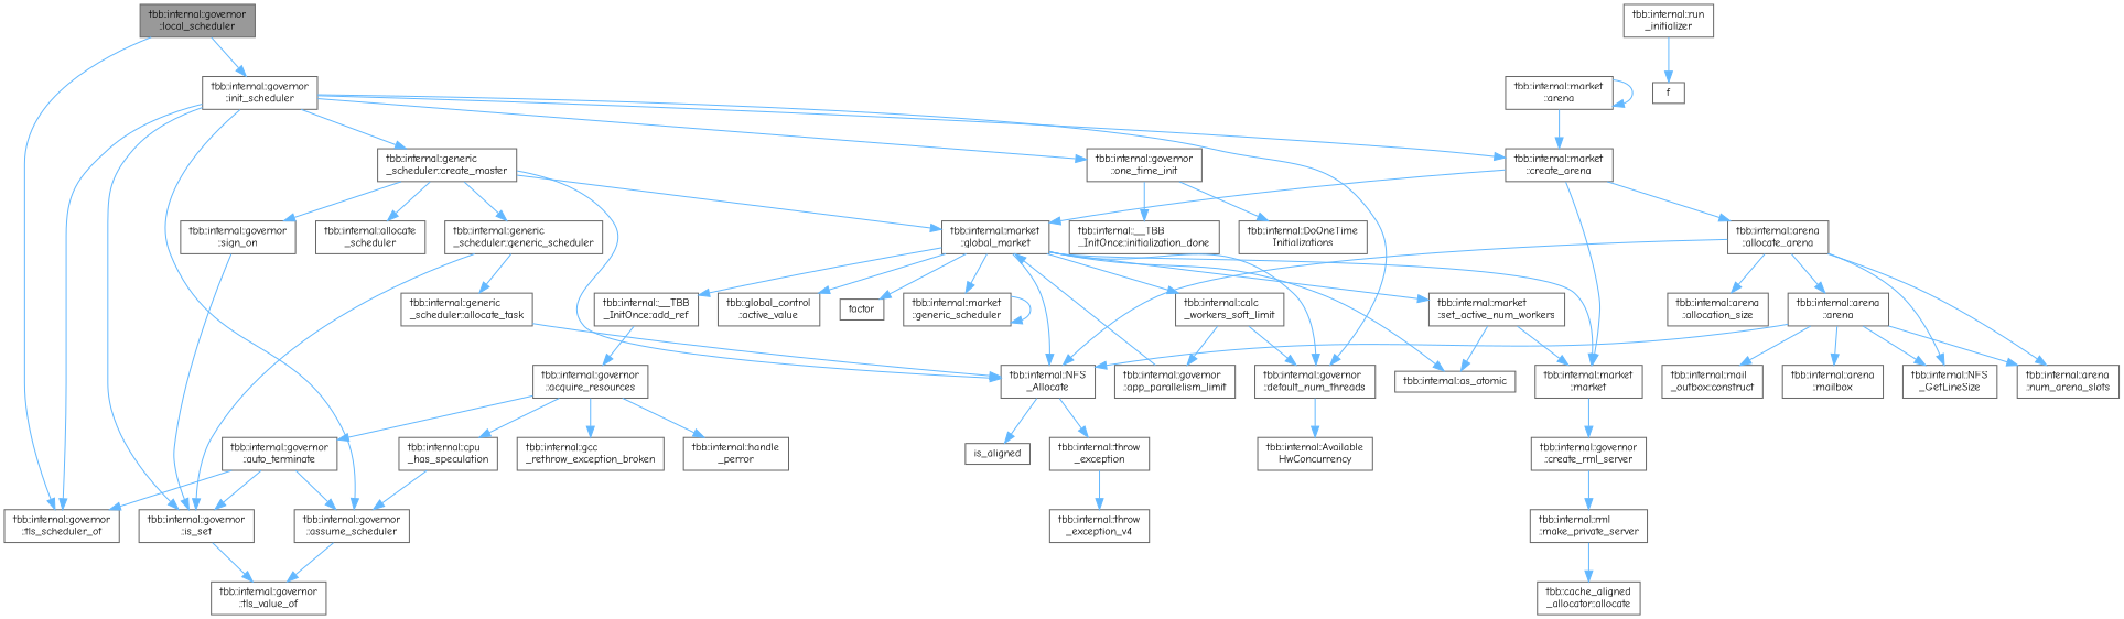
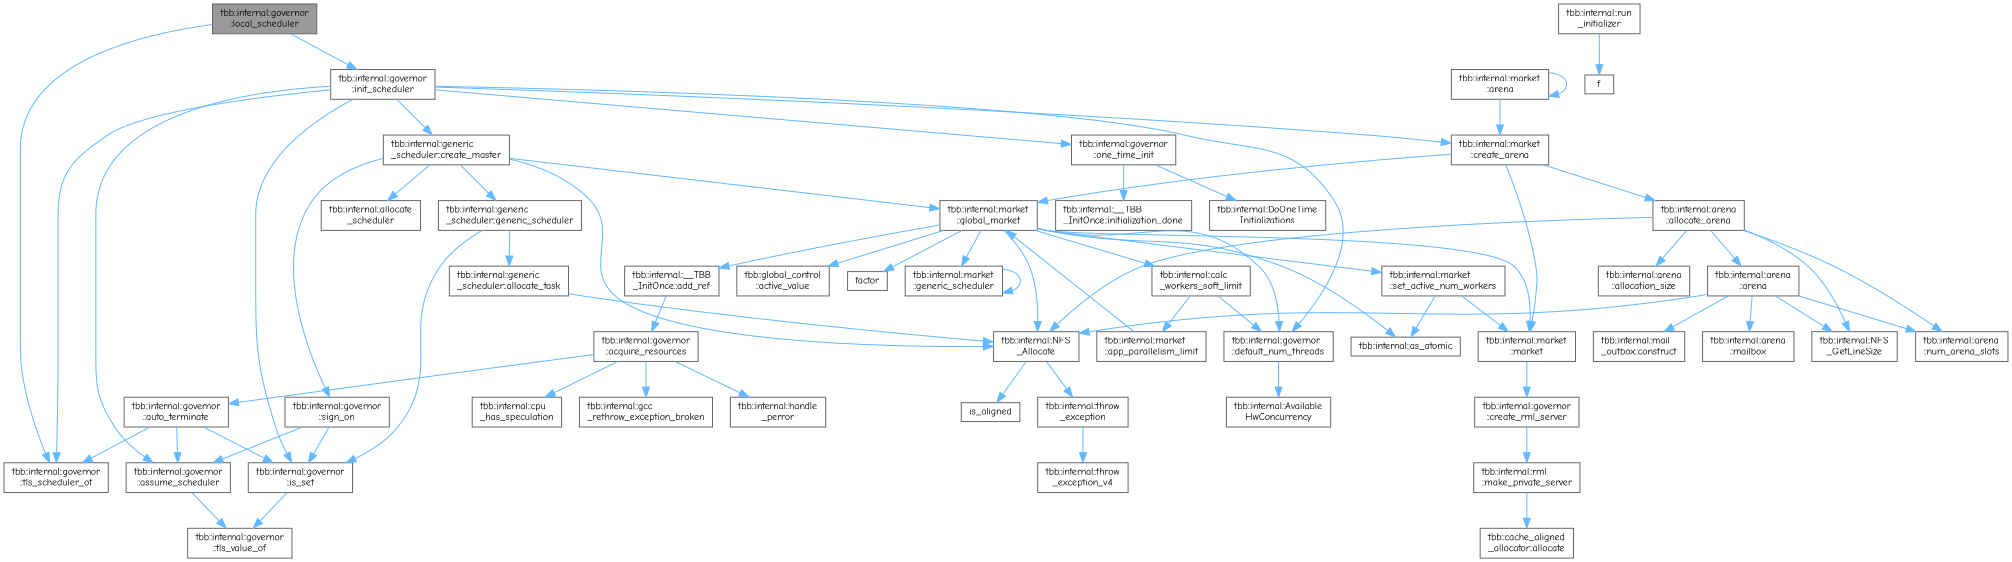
  digraph {
    fontname="Comic Neue"
    rankdir=TB
    node [color=grey40 fillcolor=white fontname="Comic Neue" fontsize=10 shape=box style=filled]
    edge [color=steelblue1 fontname="Comic Neue" fontsize=10 labelfontname=Helvetica labelfontsize=10 style=solid]
    n1 [color=gray40 fillcolor=grey60 fontcolor=black height=0.2 label="tbb::internal::governor\l::local_scheduler" width=0.4]
    n2 [height=0.2 label="tbb::internal::governor\l::init_scheduler" width=0.4]
    n3 [height=0.2 label="tbb::internal::governor\l::tls_scheduler_of" width=0.4]
    n4 [height=0.2 label="tbb::internal::governor\l::assume_scheduler" width=0.4]
    n5 [height=0.2 label="tbb::internal::market\l::create_arena" width=0.4]
    n6 [height=0.2 label="tbb::internal::governor\l::is_set" width=0.4]
    n7 [height=0.2 label="tbb::internal::governor\l::default_num_threads" width=0.4]
    n8 [height=0.2 label="tbb::internal::generic\l_scheduler::create_master" width=0.4]
    n9 [height=0.2 label="tbb::internal::governor\l::one_time_init" width=0.4]
    n10 [height=0.2 label="tbb::internal::governor\l::tls_value_of" width=0.4]
    n11 [height=0.2 label="tbb::internal::arena\l::allocate_arena" width=0.4]
    n12 [height=0.2 label="tbb::internal::market\l::global_market" width=0.4]
    n13 [height=0.2 label="tbb::internal::market\l::market" width=0.4]
    n14 [height=0.2 label="tbb::internal::Available\lHwConcurrency" width=0.4]
    n15 [height=0.2 label="tbb::internal::NFS\l_Allocate" width=0.4]
    n16 [height=0.2 label="tbb::internal::allocate\l_scheduler" width=0.4]
    n17 [height=0.2 label="tbb::internal::generic\l_scheduler::generic_scheduler" width=0.4]
    n18 [height=0.2 label="tbb::internal::governor\l::sign_on" width=0.4]
    n19 [height=0.2 label="tbb::internal::DoOneTime\lInitializations" width=0.4]
    n20 [height=0.2 label="tbb::internal::__TBB\l_InitOnce::initialization_done" width=0.4]
    n21 [height=0.2 label="tbb::internal::arena\l::allocation_size" width=0.4]
    n22 [height=0.2 label="tbb::internal::arena\l::arena" width=0.4]
    n23 [height=0.2 label="tbb::internal::NFS\l_GetLineSize" width=0.4]
    n24 [height=0.2 label="tbb::internal::arena\l::num_arena_slots" width=0.4]
    n25 [height=0.2 label="tbb::internal::market\l::arena" width=0.4]
    n26 [height=0.2 label="tbb::global_control\l::active_value" width=0.4]
    n27 [height=0.2 label="tbb::internal::__TBB\l_InitOnce::add_ref" width=0.4]
    n28 [height=0.2 label="tbb::internal::as_atomic" width=0.4]
    n29 [height=0.2 label="tbb::internal::calc\l_workers_soft_limit" width=0.4]
    n30 [height=0.2 label=factor width=0.4]
    n31 [height=0.2 label="tbb::internal::market\l::generic_scheduler" width=0.4]
    n32 [height=0.2 label="tbb::internal::market\l::set_active_num_workers" width=0.4]
    n33 [height=0.2 label="tbb::internal::governor\l::create_rml_server" width=0.4]
    n34 [height=0.2 label="tbb::internal::mail\l_outbox::construct" width=0.4]
    n35 [height=0.2 label="tbb::internal::arena\l::mailbox" width=0.4]
    n36 [height=0.2 label=is_aligned width=0.4]
    n37 [height=0.2 label="tbb::internal::throw\l_exception" width=0.4]
    n38 [height=0.2 label="tbb::internal::throw\l_exception_v4" width=0.4]
    n39 [height=0.2 label="tbb::internal::governor\l::acquire_resources" width=0.4]
-   n40 [height=0.2 label="tbb::internal::governor\l::app_parallelism_limit" width=0.4]
+   n40 [height=0.2 label="tbb::internal::market\l::app_parallelism_limit" width=0.4]
    n41 [height=0.2 label="tbb::internal::governor\l::auto_terminate" width=0.4]
    n42 [height=0.2 label="tbb::internal::cpu\l_has_speculation" width=0.4]
    n43 [height=0.2 label="tbb::internal::gcc\l_rethrow_exception_broken" width=0.4]
    n44 [height=0.2 label="tbb::internal::handle\l_perror" width=0.4]
    n45 [height=0.2 label="tbb::internal::rml\l::make_private_server" width=0.4]
    n46 [height=0.2 label="tbb::cache_aligned\l_allocator::allocate" width=0.4]
    n47 [height=0.2 label="tbb::internal::generic\l_scheduler::allocate_task" width=0.4]
    n48 [height=0.2 label="tbb::internal::run\l_initializer" width=0.4]
    n49 [height=0.2 label=f width=0.4]
    n1 -> n2
    n1 -> n3
    n2 -> n3
    n2 -> n4
    n2 -> n5
    n2 -> n6
    n2 -> n7
    n2 -> n8
    n2 -> n9
    n4 -> n10
    n5 -> n11
    n5 -> n12
    n5 -> n13
    n6 -> n10
    n7 -> n14
    n8 -> n12
    n8 -> n15
    n8 -> n16
    n8 -> n17
    n8 -> n18
    n9 -> n19
    n9 -> n20
    n11 -> n15
    n11 -> n21
    n11 -> n22
    n11 -> n23
    n11 -> n24
    n12 -> n7
    n12 -> n13
    n12 -> n15
    n12 -> n26
    n12 -> n27
    n12 -> n28
    n12 -> n29
    n12 -> n30
    n12 -> n31
    n12 -> n32
    n13 -> n33
    n15 -> n36
    n15 -> n37
    n17 -> n6
    n17 -> n47
-   n42 -> n4
+   n18 -> n4
    n18 -> n6
    n22 -> n15
    n22 -> n23
    n22 -> n24
    n22 -> n34
    n22 -> n35
    n25 -> n5
    n25 -> n25
    n27 -> n39
    n29 -> n7
    n29 -> n40
    n31 -> n31
    n32 -> n13
    n32 -> n28
    n33 -> n45
    n37 -> n38
    n39 -> n41
    n39 -> n42
    n39 -> n43
    n39 -> n44
    n40 -> n12
    n41 -> n3
    n41 -> n4
    n41 -> n6
    n45 -> n46
    n47 -> n15
    n48 -> n49
  }
